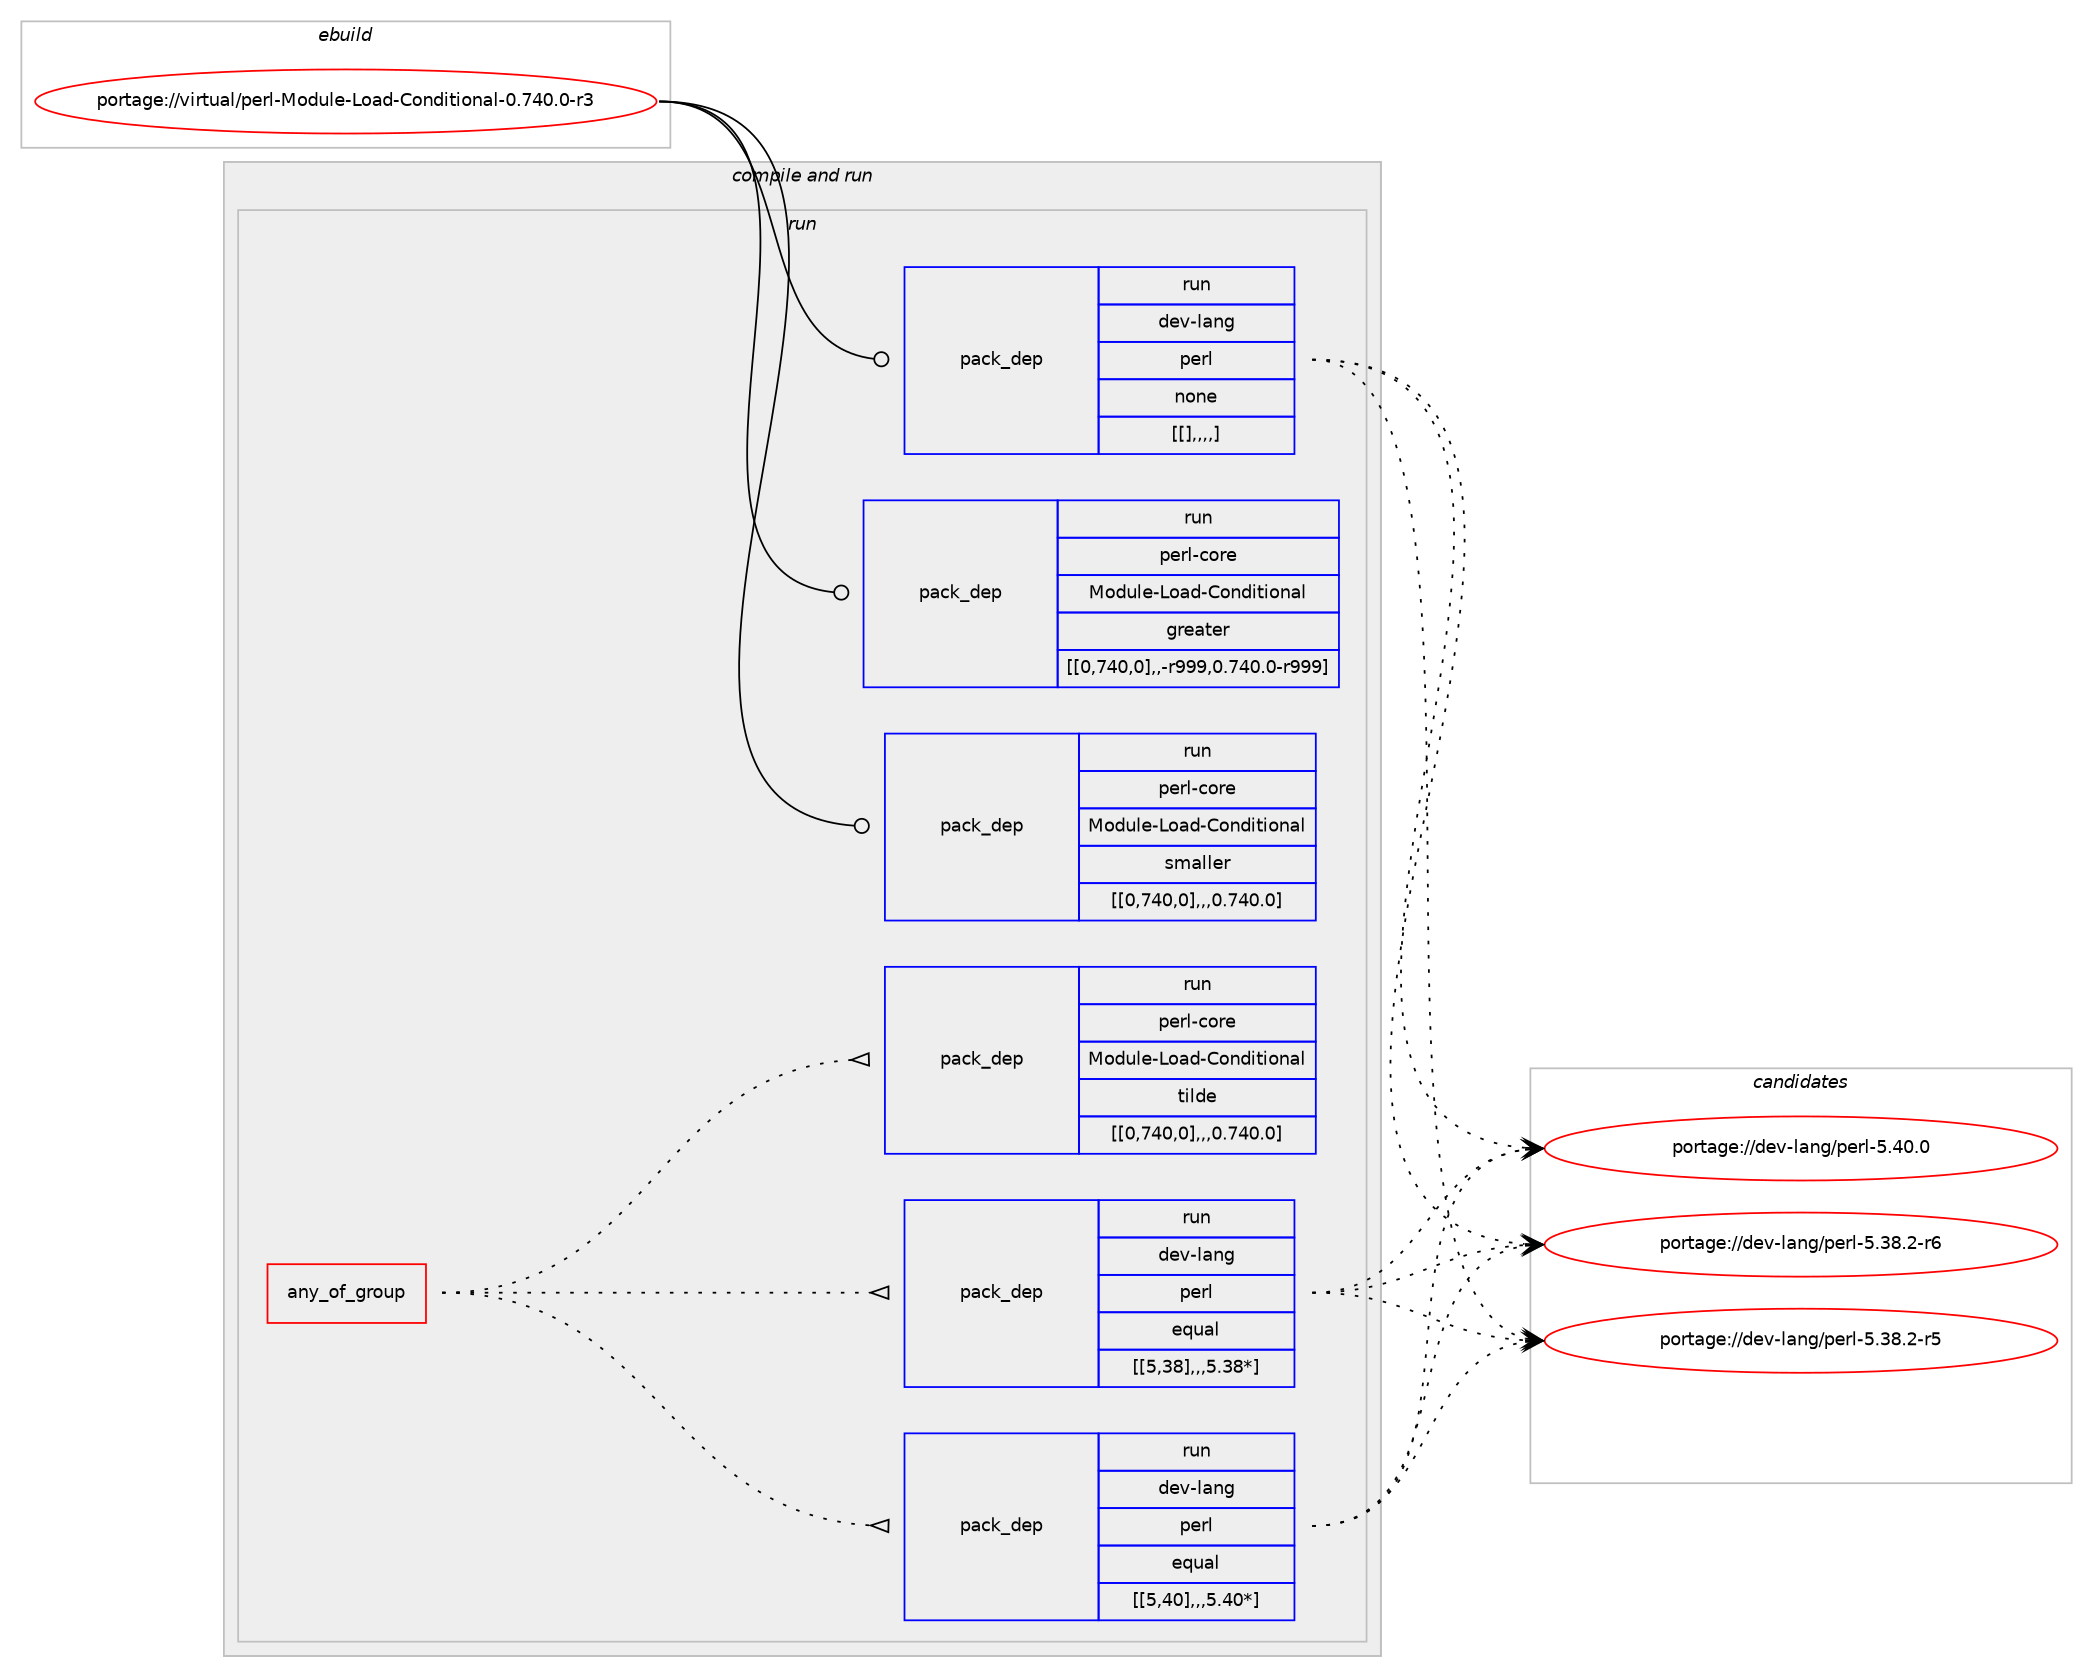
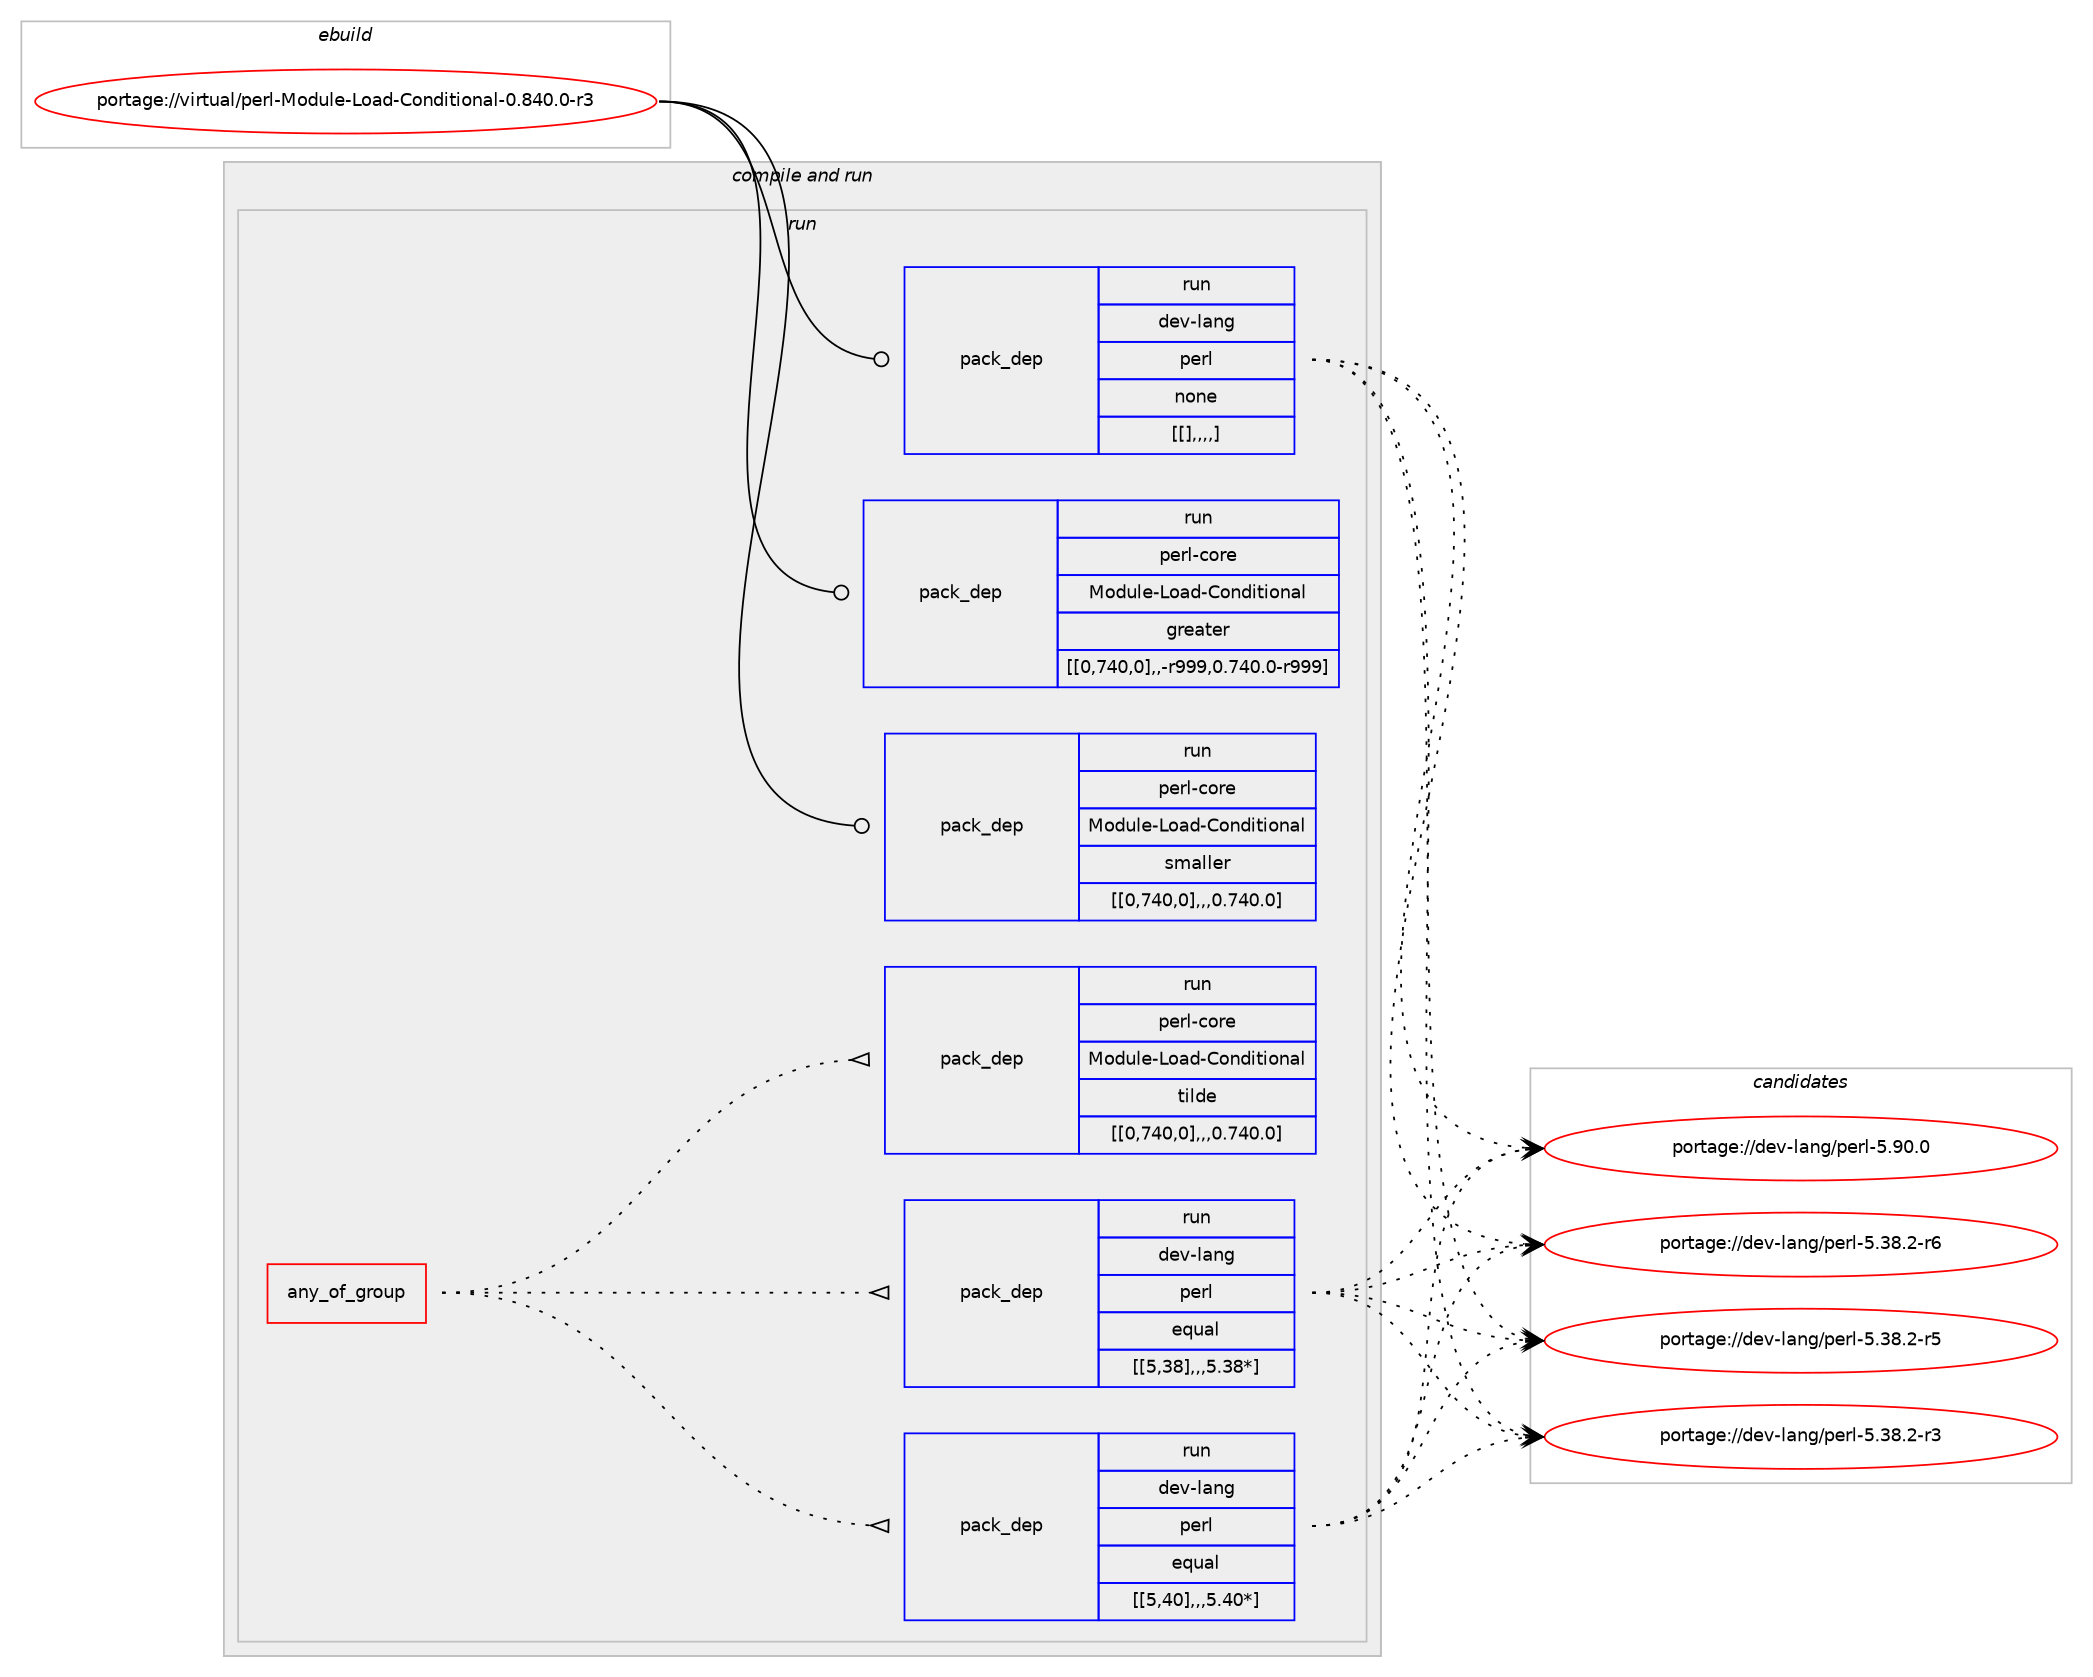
  digraph {
    compound=true
    concentrate=true
    fontname=Helvetica
    fontsize=10
    newrank=true
    rankdir=LR
    ranksep=1.5
    node [color=red fontname=Helvetica fontsize=10 shape=none]
    edge [arrowhead=vee headport=w style=dotted tailport=e weight=100]
-   n1 [label="portage://virtual/perl-Module-Load-Conditional-0.740.0-r3" width=4 shape=""]
+   n1 [label="portage://virtual/perl-Module-Load-Conditional-0.840.0-r3" width=4 shape=""]
    n2 [color=blue label=<<TABLE BORDER="0" CELLBORDER="1" CELLSPACING="0" CELLPADDING="4" WIDTH="220"><TR><TD ROWSPAN="6" CELLPADDING="30">pack_dep</TD></TR><TR><TD WIDTH="110">run</TD></TR><TR><TD>dev-lang</TD></TR><TR><TD>perl</TD></TR><TR><TD>equal</TD></TR><TR><TD>[[5,40],,,5.40*]</TD></TR></TABLE>>]
    n3 [color=blue label=<<TABLE BORDER="0" CELLBORDER="1" CELLSPACING="0" CELLPADDING="4" WIDTH="220"><TR><TD ROWSPAN="6" CELLPADDING="30">pack_dep</TD></TR><TR><TD WIDTH="110">run</TD></TR><TR><TD>dev-lang</TD></TR><TR><TD>perl</TD></TR><TR><TD>equal</TD></TR><TR><TD>[[5,38],,,5.38*]</TD></TR></TABLE>>]
    n4 [color=blue label=<<TABLE BORDER="0" CELLBORDER="1" CELLSPACING="0" CELLPADDING="4" WIDTH="220"><TR><TD ROWSPAN="6" CELLPADDING="30">pack_dep</TD></TR><TR><TD WIDTH="110">run</TD></TR><TR><TD>perl-core</TD></TR><TR><TD>Module-Load-Conditional</TD></TR><TR><TD>tilde</TD></TR><TR><TD>[[0,740,0],,,0.740.0]</TD></TR></TABLE>>]
    n5 [label=<<TABLE BORDER="0" CELLBORDER="1" CELLSPACING="0" CELLPADDING="4"><TR><TD CELLPADDING="10">any_of_group</TD></TR></TABLE>>]
    n6 [color=blue label=<<TABLE BORDER="0" CELLBORDER="1" CELLSPACING="0" CELLPADDING="4" WIDTH="220"><TR><TD ROWSPAN="6" CELLPADDING="30">pack_dep</TD></TR><TR><TD WIDTH="110">run</TD></TR><TR><TD>dev-lang</TD></TR><TR><TD>perl</TD></TR><TR><TD>none</TD></TR><TR><TD>[[],,,,]</TD></TR></TABLE>>]
    n7 [color=blue label=<<TABLE BORDER="0" CELLBORDER="1" CELLSPACING="0" CELLPADDING="4" WIDTH="220"><TR><TD ROWSPAN="6" CELLPADDING="30">pack_dep</TD></TR><TR><TD WIDTH="110">run</TD></TR><TR><TD>perl-core</TD></TR><TR><TD>Module-Load-Conditional</TD></TR><TR><TD>greater</TD></TR><TR><TD>[[0,740,0],,-r999,0.740.0-r999]</TD></TR></TABLE>>]
    n8 [color=blue label=<<TABLE BORDER="0" CELLBORDER="1" CELLSPACING="0" CELLPADDING="4" WIDTH="220"><TR><TD ROWSPAN="6" CELLPADDING="30">pack_dep</TD></TR><TR><TD WIDTH="110">run</TD></TR><TR><TD>perl-core</TD></TR><TR><TD>Module-Load-Conditional</TD></TR><TR><TD>smaller</TD></TR><TR><TD>[[0,740,0],,,0.740.0]</TD></TR></TABLE>>]
-   n9 [label="portage://dev-lang/perl-5.40.0" width=4 shape=""]
+   n9 [label="portage://dev-lang/perl-5.90.0" width=4 shape=""]
    n10 [label="portage://dev-lang/perl-5.38.2-r6" width=4 shape=""]
    n11 [label="portage://dev-lang/perl-5.38.2-r5" width=4 shape=""]
+   n12 [label="portage://dev-lang/perl-5.38.2-r3" width=4 shape=""]
    subgraph cluster_1 {
      color=gray
      label=<<i>ebuild</i>>
      n1
    }
    subgraph cluster_2 {
      color=gray
      label=<<i>dependencies</i>>
      subgraph cluster_3 {
        color=gray
        fillcolor="#eeeeee"
        label=<<i>compile</i>>
        style=filled
      }
      subgraph cluster_4 {
        color=gray
        fillcolor="#eeeeee"
        label=<<i>compile and run</i>>
        style=filled
      }
      subgraph cluster_5 {
        color=gray
        fillcolor="#eeeeee"
        label=<<i>run</i>>
        style=filled
        subgraph sub_6 {
          color=gray
          fillcolor="#eeeeee"
          label=<<i>run</i>>
          style=filled
          n5
          subgraph sub_7 {
            color=gray
            fillcolor="#eeeeee"
            label=<<i>run</i>>
            style=filled
            n2
          }
          subgraph sub_8 {
            color=gray
            fillcolor="#eeeeee"
            label=<<i>run</i>>
            style=filled
            n3
          }
          subgraph sub_9 {
            color=gray
            fillcolor="#eeeeee"
            label=<<i>run</i>>
            style=filled
            n4
          }
        }
        subgraph sub_10 {
          color=gray
          fillcolor="#eeeeee"
          label=<<i>run</i>>
          style=filled
          n6
        }
        subgraph sub_11 {
          color=gray
          fillcolor="#eeeeee"
          label=<<i>run</i>>
          style=filled
          n7
        }
        subgraph sub_12 {
          color=gray
          fillcolor="#eeeeee"
          label=<<i>run</i>>
          style=filled
          n8
        }
      }
    }
    subgraph cluster_13 {
      color=gray
      label=<<i>candidates</i>>
      rank=same
      subgraph sub_14 {
        color=black
        label=<<i>candidates</i>>
        nodesep=1
        rank=same
        n9
        n10
        n11
+       n12
      }
      subgraph sub_15 {
        color=black
        label=<<i>candidates</i>>
        nodesep=1
        rank=same
        n9
        n10
        n11
+       n12
      }
      subgraph sub_16 {
        color=black
        label=<<i>candidates</i>>
        nodesep=1
        rank=same
      }
      subgraph sub_17 {
        color=black
        label=<<i>candidates</i>>
        nodesep=1
        rank=same
        n9
        n10
        n11
+       n12
      }
      subgraph sub_18 {
        color=black
        label=<<i>candidates</i>>
        nodesep=1
        rank=same
      }
      subgraph sub_19 {
        color=black
        label=<<i>candidates</i>>
        nodesep=1
        rank=same
      }
    }
    n1 -> n6 [arrowhead=odot style=solid weight=20]
    n1 -> n7 [arrowhead=odot style=solid weight=20]
    n1 -> n8 [arrowhead=odot style=solid weight=20]
    n2 -> n9
    n2 -> n10
    n2 -> n11
+   n2 -> n12
    n3 -> n9
    n3 -> n10
    n3 -> n11
+   n3 -> n12
    n5 -> n2 [arrowhead=oinv weight=20]
    n5 -> n3 [arrowhead=oinv weight=20]
    n5 -> n4 [arrowhead=oinv weight=20]
    n6 -> n9
    n6 -> n10
    n6 -> n11
+   n6 -> n12
  }
